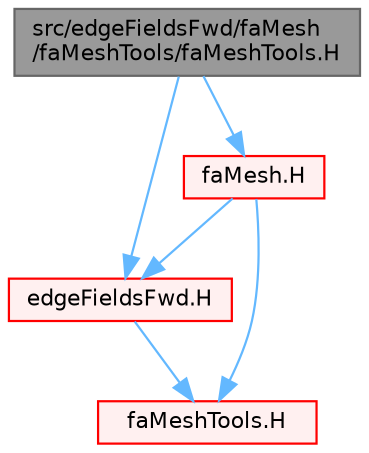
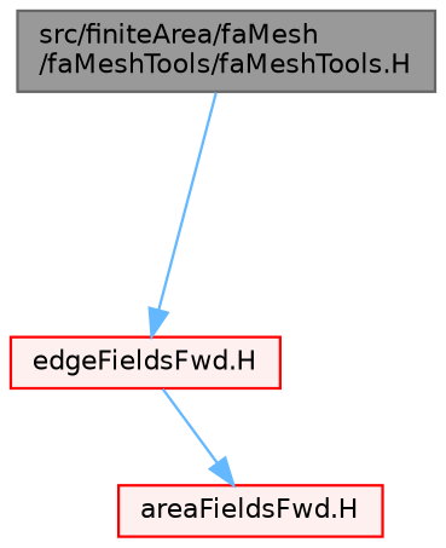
  digraph {
    node [color=red fillcolor="#FFF0F0" fontname=Helvetica fontsize=10 shape=box style=filled]
    edge [color=steelblue1 fontname=Helvetica fontsize=10 labelfontname=Helvetica labelfontsize=10 style=solid]
-   n1 [color=gray40 fillcolor=grey60 fontcolor=black height=0.2 label="src/edgeFieldsFwd/faMesh\l/faMeshTools/faMeshTools.H" width=0.4]
-   n2 [height=0.2 label="faMesh.H" width=0.4]
+   n1 [color=gray40 fillcolor=grey60 fontcolor=black height=0.2 label="src/finiteArea/faMesh\l/faMeshTools/faMeshTools.H" width=0.4]
    n3 [height=0.2 label="edgeFieldsFwd.H" width=0.4]
-   n4 [height=0.2 label="faMeshTools.H" width=0.4]
-   n1 -> n2
+   n4 [height=0.2 label="areaFieldsFwd.H" width=0.4]
    n1 -> n3
-   n2 -> n3
-   n2 -> n4
    n3 -> n4
  }
